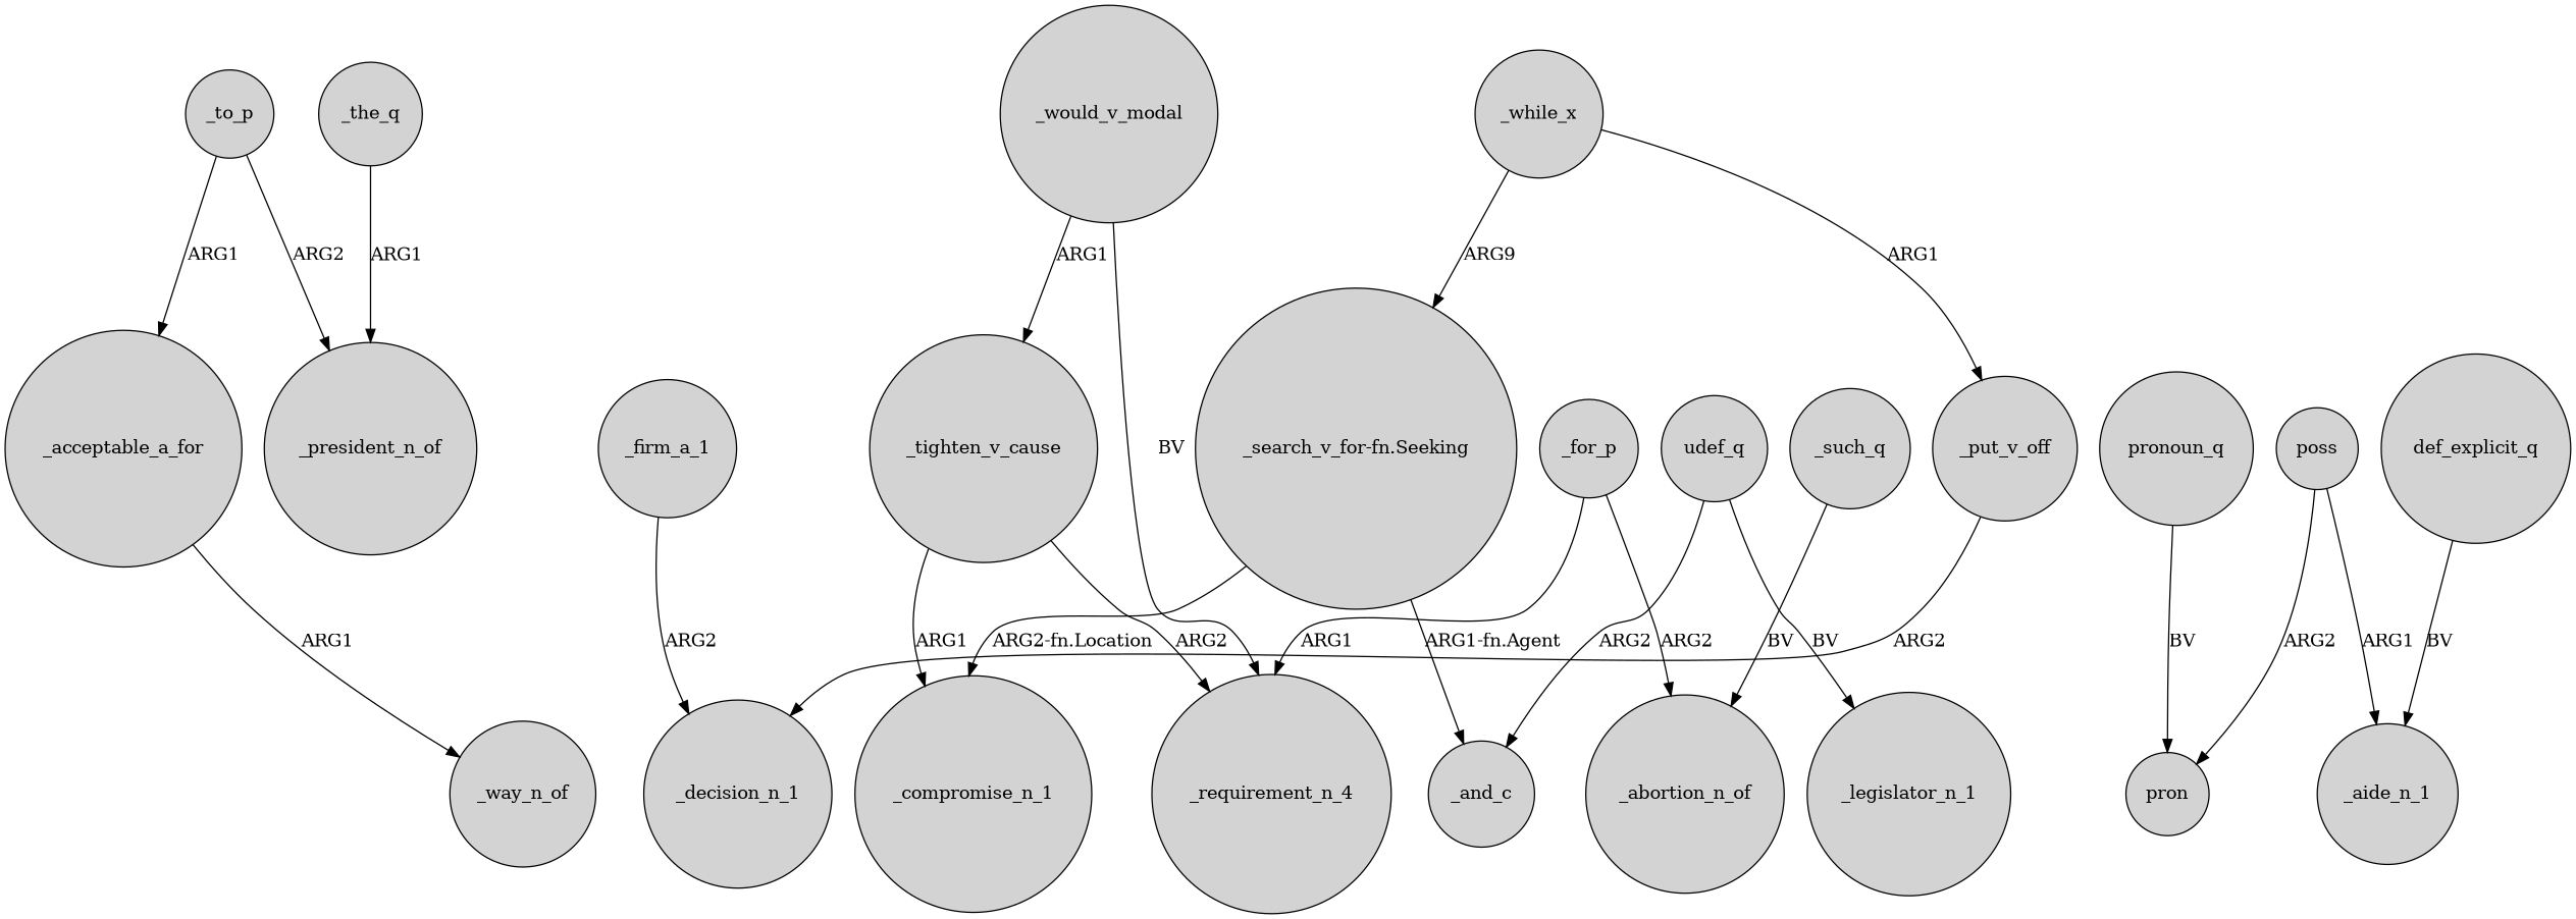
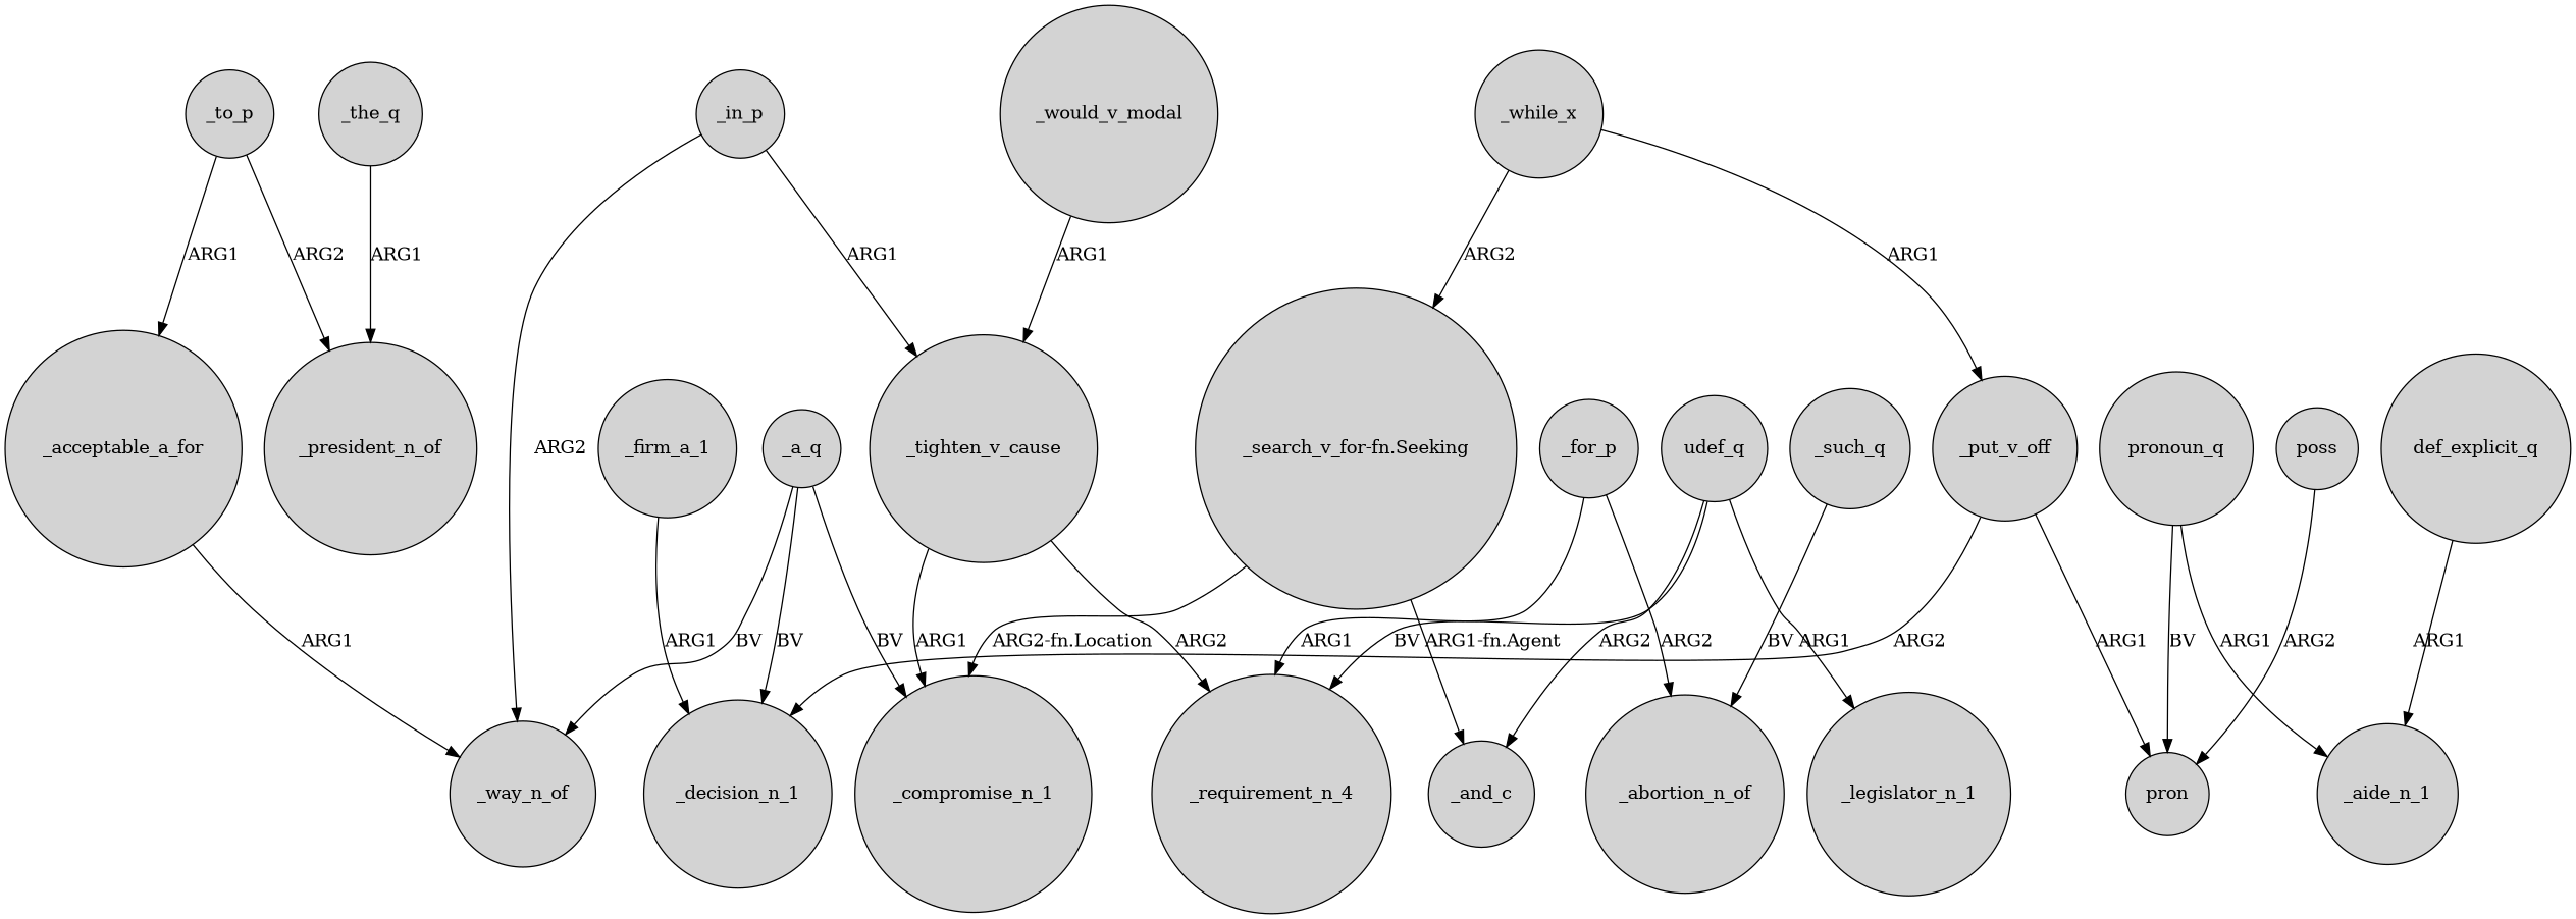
  digraph {
    node [shape=circle style=filled]
    _to_p
    _president_n_of
    _acceptable_a_for
    _way_n_of
    _for_p
    _abortion_n_of
    n7 [label=_requirement_n_4]
    poss
    pron
    _aide_n_1
    _tighten_v_cause
    _compromise_n_1
    udef_q
    _legislator_n_1
    _and_c
+   _a_q
    _decision_n_1
    "_search_v_for-fn.Seeking"
    _while_x
    _put_v_off
    pronoun_q
    _firm_a_1
    _such_q
    _the_q
    def_explicit_q
+   _in_p
    _would_v_modal
    _to_p -> _president_n_of [label=ARG2]
    _to_p -> _acceptable_a_for [label=ARG1]
    _acceptable_a_for -> _way_n_of [label=ARG1]
    _for_p -> _abortion_n_of [label=ARG2]
    _for_p -> n7 [label=ARG1]
    poss -> pron [label=ARG2]
-   poss -> _aide_n_1 [label=ARG1]
+   pronoun_q -> _aide_n_1 [label=ARG1]
    _tighten_v_cause -> n7 [label=ARG2]
    _tighten_v_cause -> _compromise_n_1 [label=ARG1]
-   _would_v_modal -> n7 [label=BV]
-   udef_q -> _legislator_n_1 [label=BV]
+   udef_q -> n7 [label=BV]
+   udef_q -> _legislator_n_1 [label=ARG1]
    udef_q -> _and_c [label=ARG2]
+   _a_q -> _way_n_of [label=BV]
+   _a_q -> _compromise_n_1 [label=BV]
+   _a_q -> _decision_n_1 [label=BV]
    "_search_v_for-fn.Seeking" -> _compromise_n_1 [label="ARG2-fn.Location"]
    "_search_v_for-fn.Seeking" -> _and_c [label="ARG1-fn.Agent"]
-   _while_x -> "_search_v_for-fn.Seeking" [label=ARG9]
+   _while_x -> "_search_v_for-fn.Seeking" [label=ARG2]
    _while_x -> _put_v_off [label=ARG1]
+   _put_v_off -> pron [label=ARG1]
    _put_v_off -> _decision_n_1 [label=ARG2]
    pronoun_q -> pron [label=BV]
-   _firm_a_1 -> _decision_n_1 [label=ARG2]
+   _firm_a_1 -> _decision_n_1 [label=ARG1]
    _such_q -> _abortion_n_of [label=BV]
    _the_q -> _president_n_of [label=ARG1]
-   def_explicit_q -> _aide_n_1 [label=BV]
+   def_explicit_q -> _aide_n_1 [label=ARG1]
+   _in_p -> _way_n_of [label=ARG2]
+   _in_p -> _tighten_v_cause [label=ARG1]
    _would_v_modal -> _tighten_v_cause [label=ARG1]
  }
